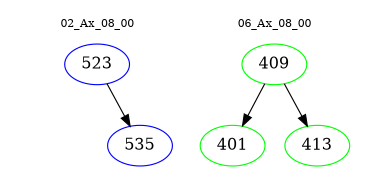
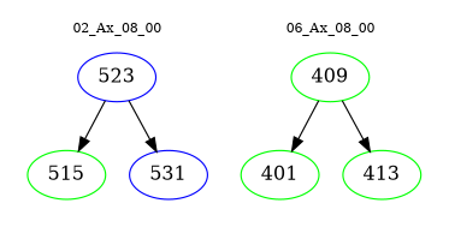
  digraph {
    node [color=green]
    edge [color=black]
    n1 [color=blue label=523]
-   n3 [color=blue label=535]
+   n2 [label=515]
+   n3 [color=blue label=531]
    n4 [label=409]
    n5 [label=401]
    n6 [label=413]
    subgraph cluster_1 {
      color=white
      fontsize=10
      label="02_Ax_08_00"
      n1
+     n2
      n3
    }
    subgraph cluster_2 {
      color=white
      fontsize=10
      label="06_Ax_08_00"
      n4
      n5
      n6
    }
+   n1 -> n2
    n1 -> n3
    n4 -> n5
    n4 -> n6
  }
